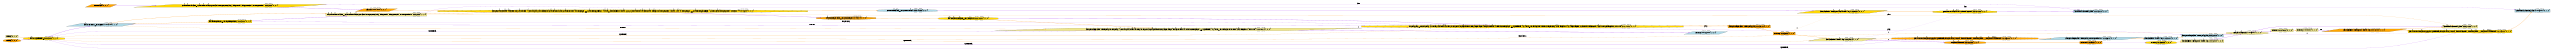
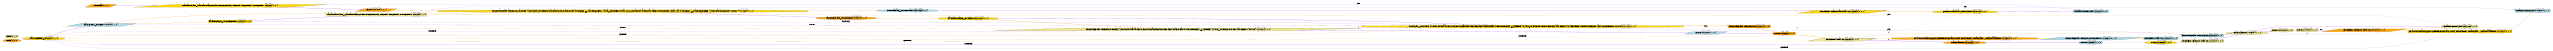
  digraph {
    rankdir=LR
    node [fillcolor=gold shape=box style=filled]
    edge [arrowhead=diamond color=purple style=bold]
    n1 [label="CuratorFramework client = CuratorFrameworkFactory.newClient(server.getConnectString(),timing.session(),timing.connection(),new RetryOneTime(1))@@@3@@@['0', '0', '1']" shape=parallelogram]
    n2 [fillcolor=lightblue label="{CloseableUtils.closeQuietly(client)}@@@23@@@['0', '0', '1']"]
    n3 [fillcolor=orange label="client.start()@@@4@@@['0', '0', '1']" shape=parallelogram]
    n4 [label="client.getCuratorListenable().addListener(new CuratorListener(){@Override public void eventReceived(CuratorFramework client,CuratorEvent event){if (event.getType() == CuratorEventType.EXISTS) {Stat stat = client.checkExists().forPath(\"/yo/yo/yo\")Assert.assertNull(stat)client.create().inBackground(event.getContext()).forPath(\"/what\")}if (event.getType() == CuratorEventType.CREATE) {((CountDownLatch)event.getContext()).countDown()}}})@@@6@@@['1', '1', '1']" shape=octagon]
    n5 [fillcolor=khaki label="final CuratorFramework client = CuratorFrameworkFactory.newClient(server.getConnectString(),timing.session(),timing.connection(),new RetryOneTime(10))@@@6@@@['1', '1', '0']"]
    n6 [fillcolor=lightblue label="{CloseableUtils.closeQuietly(client)}@@@45@@@['0', '1', '0']"]
    n7 [fillcolor=khaki label="{CloseableUtils.closeQuietly(client)}@@@37@@@['1', '0', '0']"]
    n8 [fillcolor=lightblue label="CountDownLatch latch = new CountDownLatch(1)@@@19@@@['0', '0', '1']" shape=octagon]
    n9 [fillcolor=orange label="final AtomicInteger retries = new AtomicInteger(0)@@@9@@@['1', '1', '0']" shape=octagon]
    n10 [fillcolor=lightblue label="client.getZookeeperClient().setRetryPolicy(new RetryOneTime(100))@@@36@@@['0', '1', '0']" shape=parallelogram]
    n11 [fillcolor=lightblue label="client.checkExists().forPath(\"/hey\")@@@37@@@['0', '1', '0']"]
    n12 [fillcolor=lightblue label="client.getZookeeperClient().setRetryPolicy(policy)@@@38@@@['0', '1', '0']"]
    n13 [fillcolor=khaki label="testRetry['0', '1', '0']"]
    n14 [label="final int MAX_RETRIES = 3@@@3@@@['1', '1', '0']" shape=octagon]
    n15 [label="Assert.assertTrue(semaphore.tryAcquire(MAX_RETRIES,timing.forWaiting().seconds(),TimeUnit.SECONDS),\"Remaining leases: \" + semaphore.availablePermits())@@@43@@@['0', '1', '0']"]
    n16 [label="RetryPolicy policy = new RetryPolicy(){@Override public boolean allowRetry(int retryCount,long elapsedTimeMs,RetrySleeper sleeper){semaphore.release()if (retries.incrementAndGet() == MAX_RETRIES) {try {server = new TestingServer(serverPort,tempDirectory)}catch (Exception e) }try {sleeper.sleepFor(100,TimeUnit.MILLISECONDS)}catch (InterruptedException e) return true}}@@@11@@@['0', '1', '0']" shape=octagon]
    n17 [fillcolor=lightblue label="final int serverPort = server.getPort()@@@4@@@['1', '1', '0']" shape=parallelogram]
    n18 [fillcolor=khaki label="client.getZookeeperClient().setRetryPolicy(new RetryPolicy(){@Override public boolean allowRetry(int retryCount,long elapsedTimeMs,RetrySleeper sleeper){semaphore.release()if (retries.incrementAndGet() == MAX_RETRIES) {try {server = new TestingServer(serverPort)}catch (Exception e) }return true}})@@@10@@@['1', '0', '0']" shape=parallelogram]
    n19 [fillcolor=khaki label="semaphore.drainPermits()@@@39@@@['1', '1', '0']" shape=octagon]
    n20 [fillcolor=khaki label="client.checkExists().forPath(\"/hey\")@@@34@@@['1', '1', '0']" shape=parallelogram]
    n21 [fillcolor=orange label="Assert.assertTrue(semaphore.tryAcquire(MAX_RETRIES,timing.forWaiting().seconds(),TimeUnit.SECONDS),\"Remaining leases: \" + semaphore.availablePermits())@@@35@@@['0', '1', '0']" shape=octagon]
    n22 [fillcolor=orange label="semaphore.drainPermits()@@@28@@@['1', '0', '0']" shape=octagon]
-   n23 [fillcolor=orange label="retries.set(0)@@@29@@@['1', '0', '0']"]
+   n23 [fillcolor=lightblue label="retries.set(0)@@@29@@@['1', '0', '0']"]
    n24 [label="server.stop()@@@30@@@['1', '0', '0']" shape=octagon]
    n25 [fillcolor=orange label="client.checkExists().inBackground().forPath(\"/hey\")@@@42@@@['1', '1', '0']" shape=parallelogram]
    n26 [label="final File tempDirectory = server.getTempDirectory()@@@5@@@['0', '1', '0']"]
    n27 [fillcolor=orange label="client.getZookeeperClient().setRetryPolicy(policy)@@@32@@@['0', '1', '0']"]
    n28 [fillcolor=khaki label="client.checkExists().inBackground().forPath(\"/hey\")@@@31@@@['1', '0', '0']"]
    n29 [fillcolor=lightblue label="server.stop()@@@25@@@['1', '0', '0']" shape=parallelogram]
    n30 [fillcolor=orange label="testNestedCalls['0', '0', '1']" shape=parallelogram]
    n31 [fillcolor=khaki label="server.stop()@@@41@@@['1', '1', '0']"]
    n32 [label="client.checkExists().inBackground(latch).forPath(\"/hey\")@@@20@@@['0', '0', '1']" shape=parallelogram]
    n33 [label="Assert.assertTrue(latch.await(10,TimeUnit.SECONDS))@@@21@@@['0', '0', '1']" shape=octagon]
    n34 [fillcolor=khaki label="retries.set(0)@@@40@@@['0', '1', '0']"]
    n35 [fillcolor=orange label="server.stop()@@@33@@@['1', '1', '0']"]
    n36 [fillcolor=orange label="testRetry['1', '0', '0']" shape=octagon]
    n37 [label="final Semaphore semaphore = new Semaphore(0)@@@10@@@['1', '1', '0']" shape=octagon]
    n1 -> n2 [arrowhead=dot label=client style=solid]
    n1 -> n3 [arrowhead=dot]
    n3 -> n4 [color=darkorange]
    n4 -> n8 [color=darkorange]
    n4 -> n9 [arrowhead=dot]
    n5 -> n4 [color=darkorange]
    n5 -> n6 [arrowhead=dot label=client style=solid]
    n5 -> n7 [arrowhead=dot color=darkorange label=client style=solid]
    n8 -> n32
    n9 -> n37 [color=darkorange]
    n10 -> n11 [color=darkorange]
    n11 -> n12 [arrowhead=dot color=darkorange]
    n12 -> n19
    n13 -> n14 [arrowhead=dot color=darkorange]
    n14 -> n15 [arrowhead=dot label=MAX_RETRIES style=solid]
    n14 -> n16 [color=darkorange label=MAX_RETRIES style=solid]
    n14 -> n17 [arrowhead=dot]
    n14 -> n18 [arrowhead=dot label=MAX_RETRIES style=solid]
-   n14 -> n19 [arrowhead=dot color=darkorange label=tempDirectory style=solid]
+   n14 -> n19 [arrowhead=dot color=darkorange label=MAX_RETRIES style=solid]
    n14 -> n20 [color=darkorange label=MAX_RETRIES style=solid]
    n14 -> n21 [label=MAX_RETRIES style=solid]
    n15 -> n6 [arrowhead=dot color=darkorange]
    n16 -> n12 [label=policy style=solid]
    n16 -> n27 [arrowhead=dot color=darkorange label=policy style=solid]
    n16 -> n27 [color=darkorange]
    n17 -> n5 [color=darkorange]
    n17 -> n16 [label=serverPort style=solid]
    n17 -> n18 [arrowhead=dot color=darkorange label=serverPort style=solid]
    n17 -> n26 [arrowhead=dot color=darkorange]
    n18 -> n16 [arrowhead=dot label=0 style=dashed]
    n18 -> n29
    n19 -> n7
    n19 -> n15 [arrowhead=dot label=0 style=dashed]
    n19 -> n34
    n20 -> n21 [arrowhead=dot color=darkorange]
    n20 -> n21 [arrowhead=dot label=0 style=dashed]
    n20 -> n22
    n20 -> n33 [label=0 style=dashed]
    n21 -> n10 [color=darkorange]
-   n22 -> n23 [color=darkorange]
+   n22 -> n23
    n23 -> n24 [arrowhead=dot style=solid]
    n24 -> n28 [color=darkorange]
    n25 -> n7 [color=darkorange]
    n25 -> n15 [color=darkorange]
    n26 -> n5
    n26 -> n16 [label=tempDirectory style=solid]
    n27 -> n35 [color=darkorange]
    n28 -> n19 [arrowhead=dot]
+   n29 -> n35
    n30 -> n1
    n31 -> n25
    n31 -> n25 [color=darkorange label=true style=dotted]
    n32 -> n33 [color=darkorange]
    n33 -> n2 [arrowhead=dot]
    n34 -> n31 [arrowhead=dot color=darkorange]
    n35 -> n20 [color=darkorange]
    n35 -> n32 [arrowhead=dot color=darkorange label=0 style=dashed]
    n36 -> n14 [arrowhead=dot]
    n37 -> n16
    n37 -> n18 [arrowhead=dot color=darkorange]
  }
